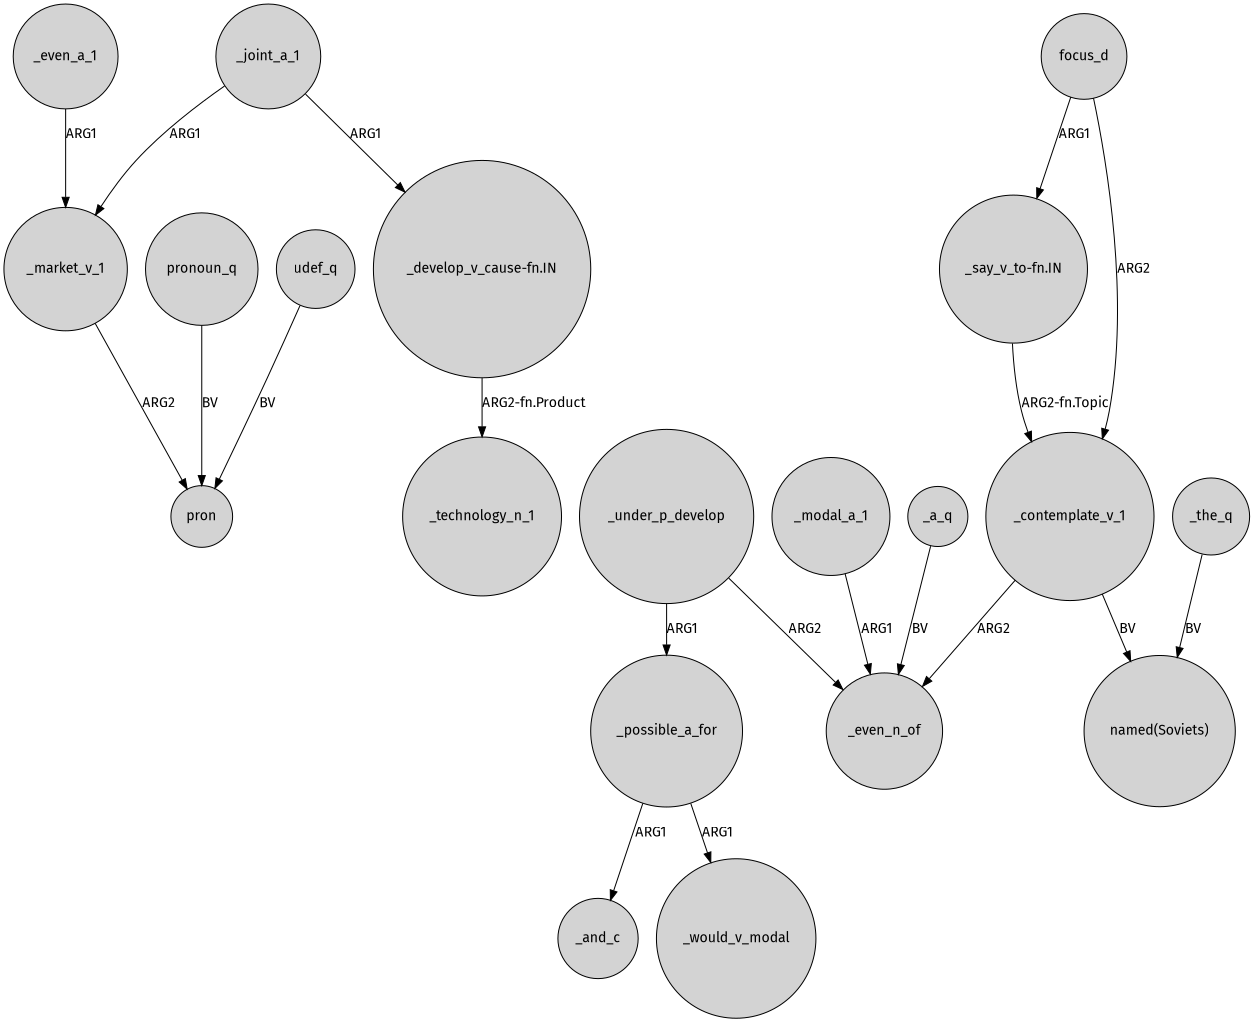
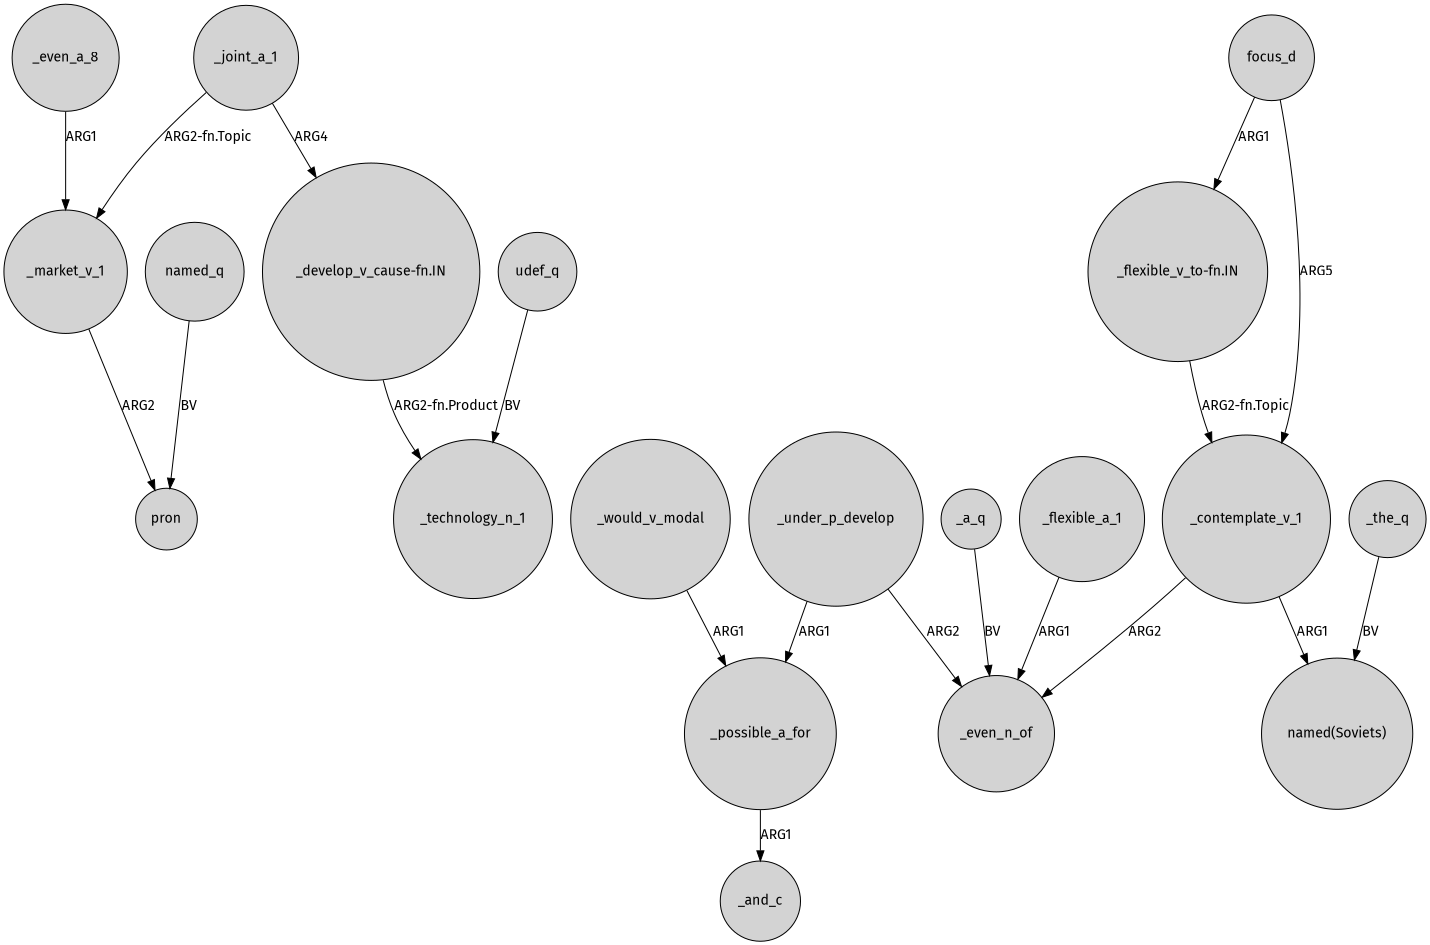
  digraph {
    fontname="Fira Sans"
    node [fontname="Fira Sans" shape=circle style=filled]
    edge [fontname="Fira Sans"]
-   _even_a_1
+   _even_a_1 [label=_even_a_8]
    _market_v_1
    pron
    n4 [label=_under_p_develop]
    _possible_a_for
    n6 [label=_even_n_of]
    _and_c
    _contemplate_v_1
    "named(Soviets)"
    _the_q
-   pronoun_q
+   pronoun_q [label=named_q]
    _joint_a_1
    "_develop_v_cause-fn.IN"
    _technology_n_1
    _would_v_modal
-   _flexible_a_1 [label=_modal_a_1]
-   "_say_v_to-fn.IN"
+   _flexible_a_1
+   "_say_v_to-fn.IN" [label="_flexible_v_to-fn.IN"]
    focus_d
    udef_q
    _a_q
    _even_a_1 -> _market_v_1 [label=ARG1]
    _market_v_1 -> pron [label=ARG2]
    n4 -> _possible_a_for [label=ARG1]
    n4 -> n6 [label=ARG2]
    _possible_a_for -> _and_c [label=ARG1]
    _contemplate_v_1 -> n6 [label=ARG2]
-   _contemplate_v_1 -> "named(Soviets)" [label=BV]
+   _contemplate_v_1 -> "named(Soviets)" [label=ARG1]
    _the_q -> "named(Soviets)" [label=BV]
    pronoun_q -> pron [label=BV]
-   _joint_a_1 -> _market_v_1 [label=ARG1]
-   _joint_a_1 -> "_develop_v_cause-fn.IN" [label=ARG1]
+   _joint_a_1 -> _market_v_1 [label="ARG2-fn.Topic"]
+   _joint_a_1 -> "_develop_v_cause-fn.IN" [label=ARG4]
    "_develop_v_cause-fn.IN" -> _technology_n_1 [label="ARG2-fn.Product"]
-   _possible_a_for -> _would_v_modal [label=ARG1]
+   _would_v_modal -> _possible_a_for [label=ARG1]
    _flexible_a_1 -> n6 [label=ARG1]
    "_say_v_to-fn.IN" -> _contemplate_v_1 [label="ARG2-fn.Topic"]
-   focus_d -> _contemplate_v_1 [label=ARG2]
+   focus_d -> _contemplate_v_1 [label=ARG5]
    focus_d -> "_say_v_to-fn.IN" [label=ARG1]
-   udef_q -> pron [label=BV]
+   udef_q -> _technology_n_1 [label=BV]
    _a_q -> n6 [label=BV]
  }
